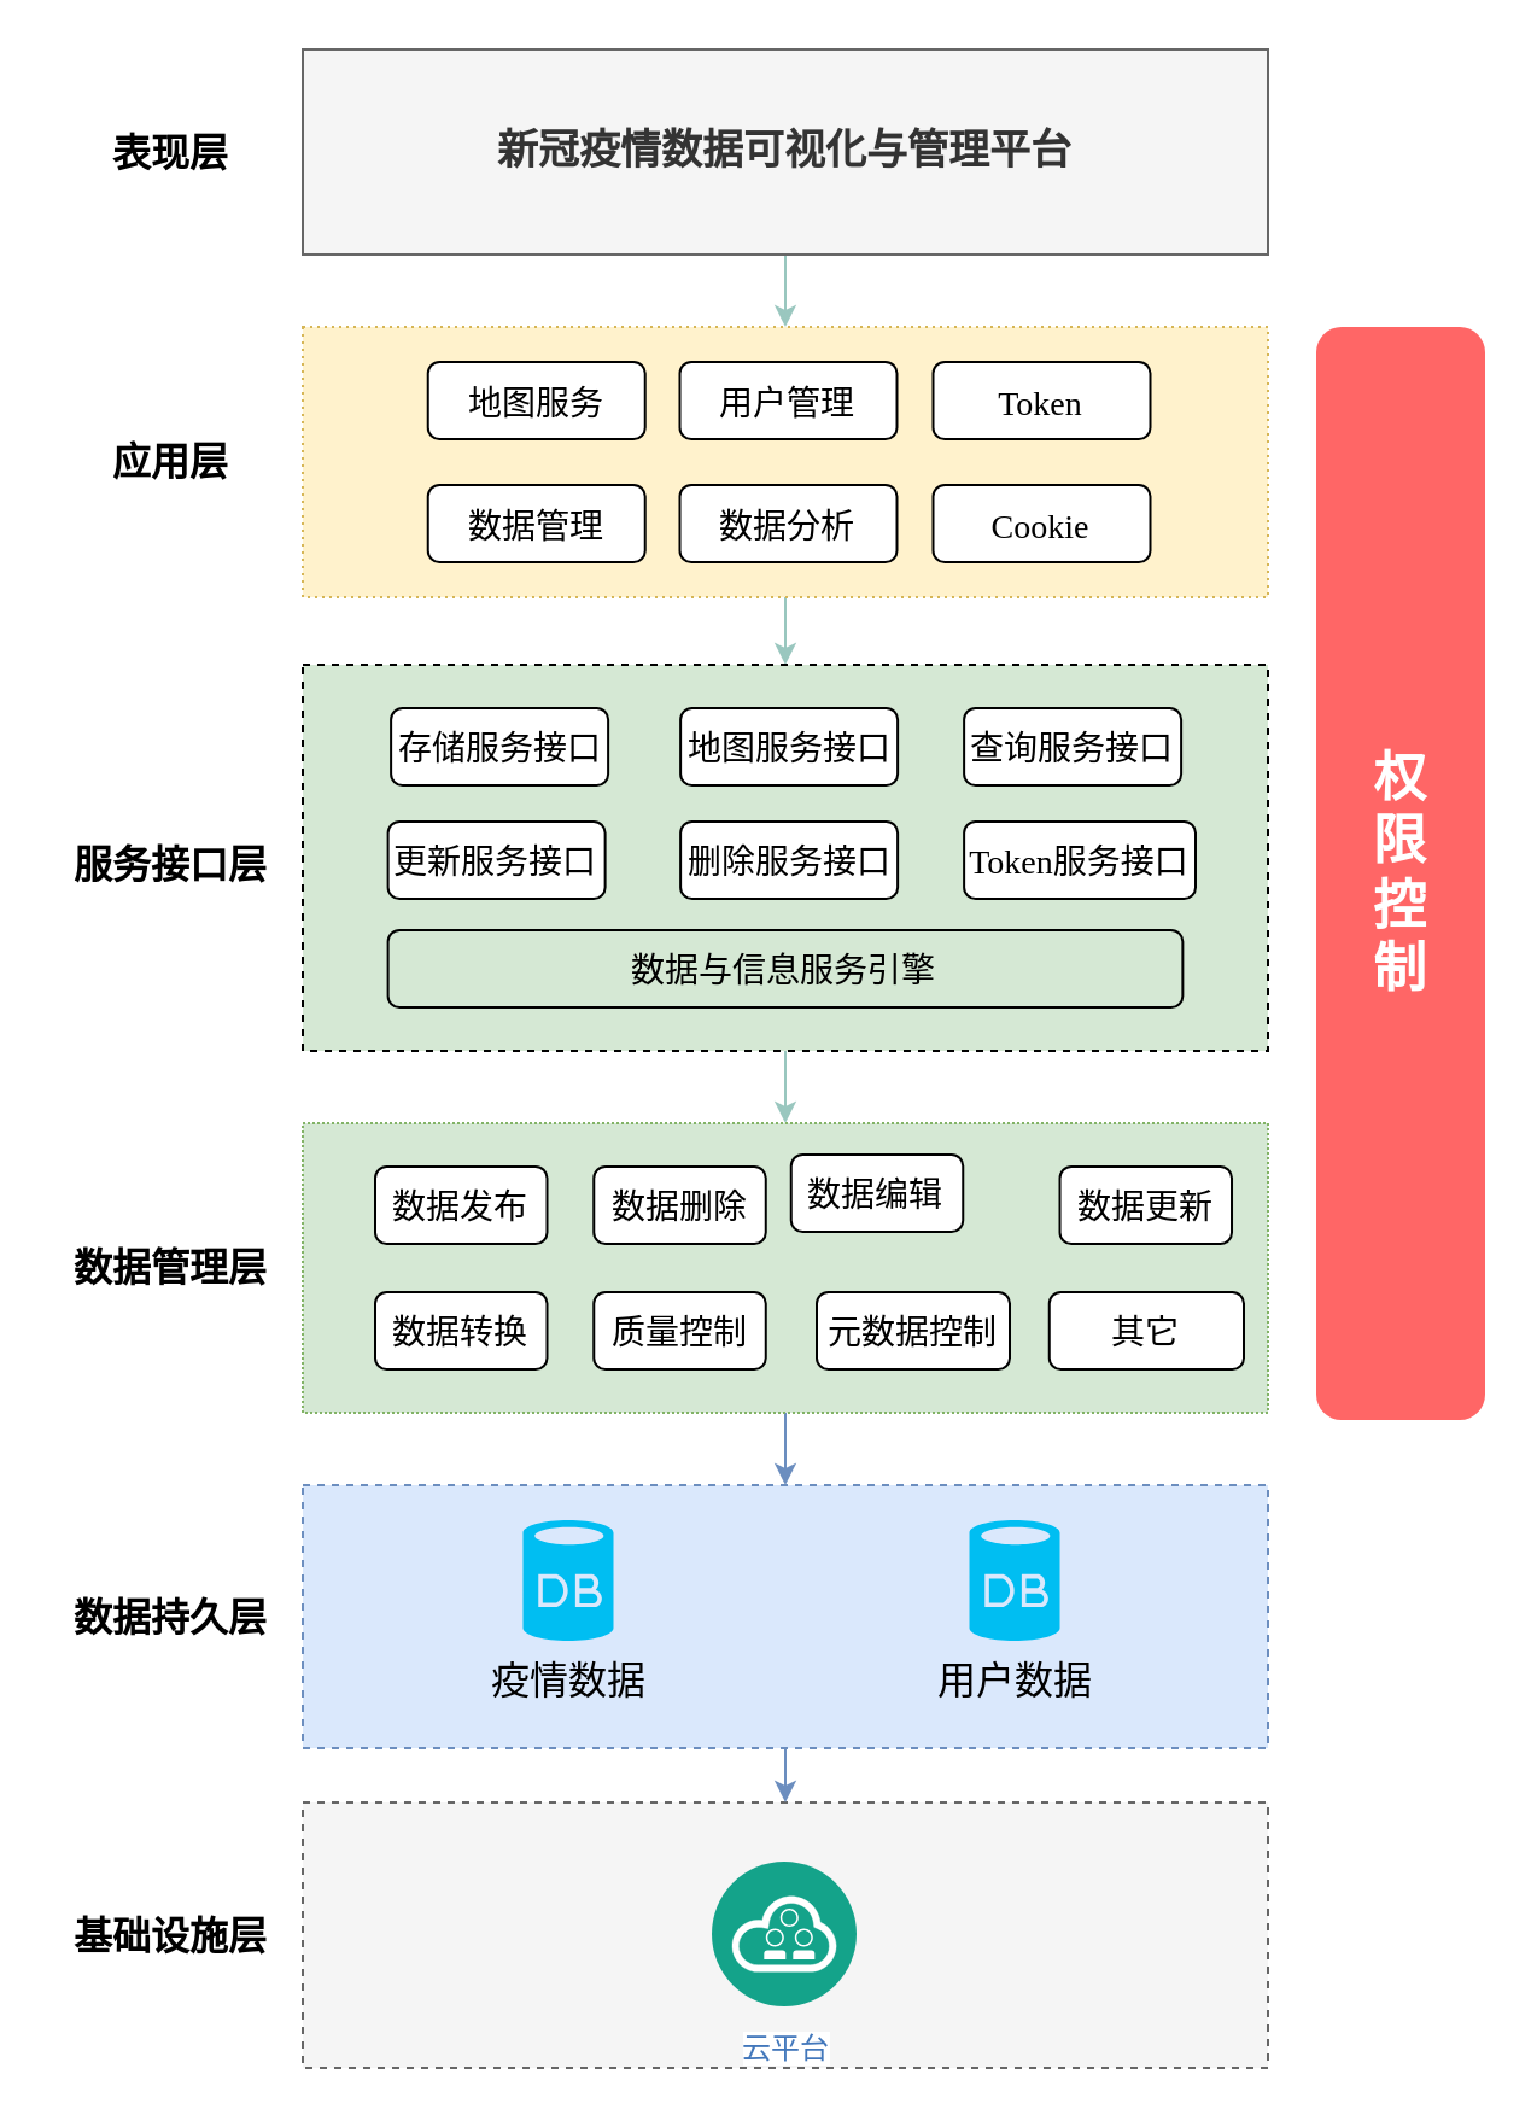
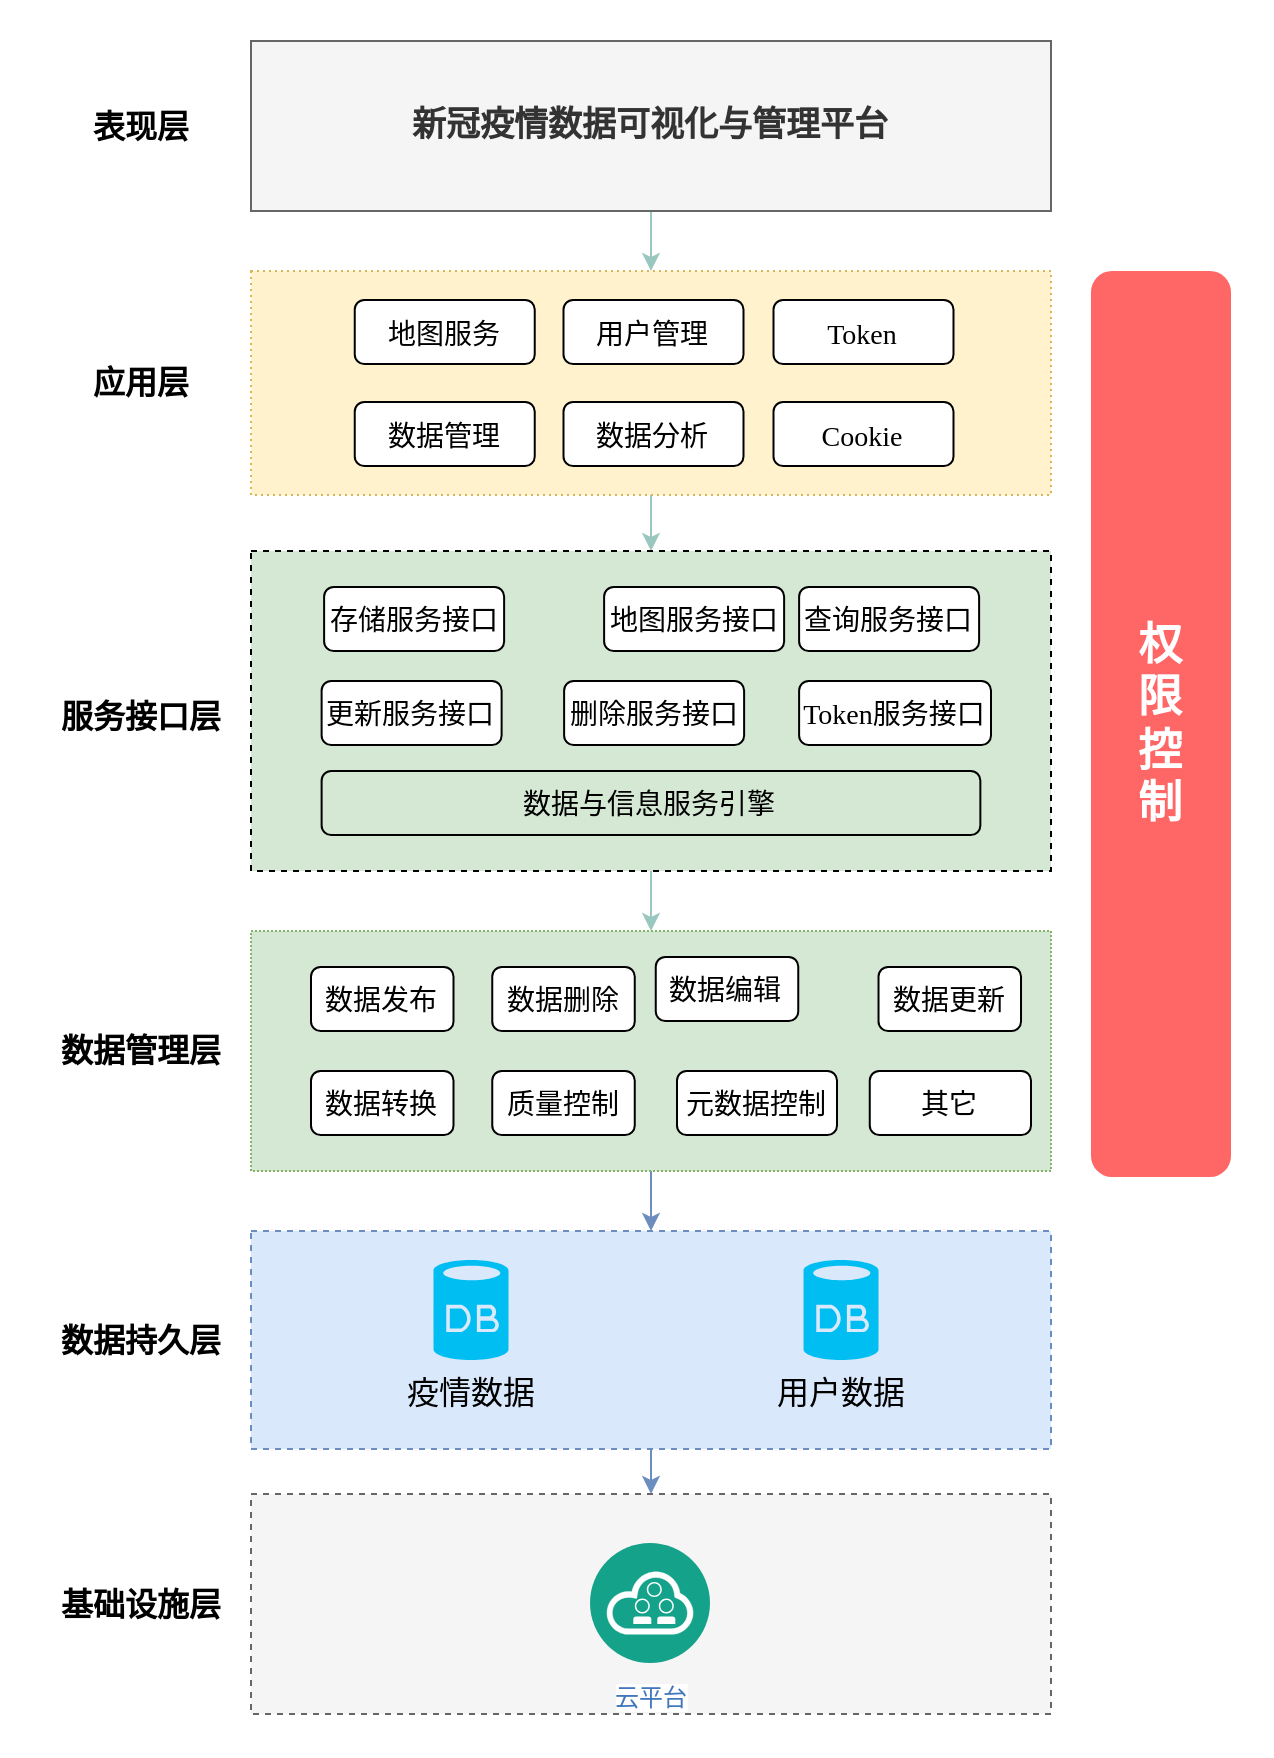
  <mxCell id="0" />
  <mxCell id="1" parent="0" />
  <mxCell id="2" style="edgeStyle=orthogonalEdgeStyle;rounded=0;orthogonalLoop=1;jettySize=auto;html=1;entryX=0.5;entryY=0;entryDx=0;entryDy=0;strokeColor=#9AC7BF;fontFamily=Garamond;fontSize=16;" parent="1" source="3" target="5" edge="1"><mxGeometry relative="1" as="geometry" /></mxCell>
  <mxCell id="3" value="&lt;font style=&quot;font-size: 17px&quot;&gt;&lt;b&gt;新冠疫情数据可视化与管理平台&lt;/b&gt;&lt;/font&gt;" style="rounded=0;whiteSpace=wrap;html=1;fillColor=#f5f5f5;strokeColor=#666666;fontColor=#333333;" parent="1" vertex="1"><mxGeometry x="125" y="20" width="400" height="85" as="geometry" /></mxCell>
  <mxCell id="4" style="edgeStyle=orthogonalEdgeStyle;rounded=0;orthogonalLoop=1;jettySize=auto;html=1;entryX=0.5;entryY=0;entryDx=0;entryDy=0;strokeColor=#9AC7BF;fontFamily=Garamond;fontSize=16;" parent="1" source="5" target="7" edge="1"><mxGeometry relative="1" as="geometry" /></mxCell>
  <mxCell id="5" value="" style="rounded=0;whiteSpace=wrap;html=1;fillColor=#fff2cc;strokeColor=#d6b656;dashed=1;dashPattern=1 2;" parent="1" vertex="1"><mxGeometry x="125" y="135" width="400" height="112" as="geometry" /></mxCell>
  <mxCell id="6" style="edgeStyle=orthogonalEdgeStyle;rounded=0;orthogonalLoop=1;jettySize=auto;html=1;fontFamily=Garamond;fontSize=16;strokeColor=#9AC7BF;" parent="1" source="7" target="9" edge="1"><mxGeometry relative="1" as="geometry" /></mxCell>
  <mxCell id="7" value="" style="rounded=0;whiteSpace=wrap;html=1;fillColor=#D5E8D4;strokeColor=#000000;dashed=1;" parent="1" vertex="1"><mxGeometry x="125" y="275" width="400" height="160" as="geometry" /></mxCell>
  <mxCell id="8" style="edgeStyle=orthogonalEdgeStyle;rounded=0;orthogonalLoop=1;jettySize=auto;html=1;entryX=0.5;entryY=0;entryDx=0;entryDy=0;fontFamily=Garamond;fontSize=16;fillColor=#dae8fc;strokeColor=#6c8ebf;" parent="1" source="9" target="10" edge="1"><mxGeometry relative="1" as="geometry" /></mxCell>
  <mxCell id="9" value="" style="rounded=0;whiteSpace=wrap;html=1;dashed=1;dashPattern=1 1;fillColor=#d5e8d4;strokeColor=#82b366;" parent="1" vertex="1"><mxGeometry x="125" y="465" width="400" height="120" as="geometry" /></mxCell>
  <mxCell id="10" value="" style="rounded=0;whiteSpace=wrap;html=1;dashed=1;fillColor=#dae8fc;strokeColor=#6c8ebf;" parent="1" vertex="1"><mxGeometry x="125" y="615" width="400" height="109" as="geometry" /></mxCell>
  <mxCell id="11" value="" style="rounded=0;whiteSpace=wrap;html=1;fillColor=#f5f5f5;strokeColor=#666666;fontColor=#333333;dashed=1;" parent="1" vertex="1"><mxGeometry x="125" y="746.5" width="400" height="110" as="geometry" /></mxCell>
  <mxCell id="12" value="表现层" style="text;html=1;align=center;verticalAlign=middle;resizable=0;points=[];autosize=1;fontSize=16;fontFamily=Garamond;horizontal=1;fontStyle=1" parent="1" vertex="1"><mxGeometry x="40" y="52.5" width="60" height="20" as="geometry" /></mxCell>
  <mxCell id="13" value="应用层" style="text;html=1;align=center;verticalAlign=middle;resizable=0;points=[];autosize=1;fontSize=16;fontFamily=Garamond;horizontal=1;fontStyle=1" parent="1" vertex="1"><mxGeometry x="40" y="180.5" width="60" height="20" as="geometry" /></mxCell>
  <mxCell id="14" value="服务接口层" style="text;html=1;align=center;verticalAlign=middle;resizable=0;points=[];autosize=1;fontSize=16;fontFamily=Garamond;horizontal=1;fontStyle=1" parent="1" vertex="1"><mxGeometry x="20" y="348" width="100" height="20" as="geometry" /></mxCell>
  <mxCell id="15" value="数据管理层" style="text;html=1;align=center;verticalAlign=middle;resizable=0;points=[];autosize=1;fontSize=16;fontFamily=Garamond;horizontal=1;fontStyle=1" parent="1" vertex="1"><mxGeometry x="20" y="515" width="100" height="20" as="geometry" /></mxCell>
  <mxCell id="16" value="数据持久层" style="text;html=1;align=center;verticalAlign=middle;resizable=0;points=[];autosize=1;fontSize=16;fontFamily=Garamond;horizontal=1;fontStyle=1" parent="1" vertex="1"><mxGeometry x="20" y="659.5" width="100" height="20" as="geometry" /></mxCell>
  <mxCell id="17" value="基础设施层" style="text;html=1;align=center;verticalAlign=middle;resizable=0;points=[];autosize=1;fontSize=16;fontFamily=Garamond;horizontal=1;fontStyle=1" parent="1" vertex="1"><mxGeometry x="20" y="791.5" width="100" height="20" as="geometry" /></mxCell>
  <mxCell id="18" value="疫情数据" style="verticalLabelPosition=bottom;html=1;verticalAlign=top;align=center;strokeColor=none;fillColor=#00BEF2;shape=mxgraph.azure.database;fontFamily=Garamond;fontSize=16;" parent="1" vertex="1"><mxGeometry x="216.25" y="629.5" width="37.5" height="50" as="geometry" /></mxCell>
  <mxCell id="19" value="云平台" style="aspect=fixed;perimeter=ellipsePerimeter;html=1;align=center;shadow=0;dashed=0;fontColor=#4277BB;labelBackgroundColor=#ffffff;fontSize=12;spacingTop=3;image;image=img/lib/ibm/management/cloud_management.svg;" parent="1" vertex="1"><mxGeometry x="295" y="771.5" width="60" height="60" as="geometry" /></mxCell>
  <mxCell id="20" value="用户数据" style="verticalLabelPosition=bottom;html=1;verticalAlign=top;align=center;strokeColor=none;fillColor=#00BEF2;shape=mxgraph.azure.database;fontFamily=Garamond;fontSize=16;" parent="1" vertex="1"><mxGeometry x="401.26" y="629.5" width="37.5" height="50" as="geometry" /></mxCell>
  <mxCell id="21" value="" style="endArrow=classic;html=1;fontFamily=Garamond;fontSize=16;exitX=0.5;exitY=1;exitDx=0;exitDy=0;entryX=0.5;entryY=0;entryDx=0;entryDy=0;fillColor=#dae8fc;strokeColor=#6c8ebf;" parent="1" source="10" target="11" edge="1"><mxGeometry width="50" height="50" relative="1" as="geometry"><mxPoint x="305" y="746.5" as="sourcePoint" /><mxPoint x="355" y="696.5" as="targetPoint" /></mxGeometry></mxCell>
  <mxCell id="22" value="&lt;font style=&quot;font-size: 14px&quot;&gt;数据发布&lt;/font&gt;" style="rounded=1;whiteSpace=wrap;html=1;fontFamily=Garamond;fontSize=16;" parent="1" vertex="1"><mxGeometry x="155" y="483" width="71.25" height="32" as="geometry" /></mxCell>
  <mxCell id="23" value="&lt;font style=&quot;font-size: 14px&quot;&gt;数据删除&lt;/font&gt;" style="rounded=1;whiteSpace=wrap;html=1;fontFamily=Garamond;fontSize=16;" parent="1" vertex="1"><mxGeometry x="245.63" y="483" width="71.25" height="32" as="geometry" /></mxCell>
  <mxCell id="24" value="&lt;font style=&quot;font-size: 14px&quot;&gt;数据编辑&lt;/font&gt;" style="rounded=1;whiteSpace=wrap;html=1;fontFamily=Garamond;fontSize=16;" parent="1" vertex="1"><mxGeometry x="327.38" y="478" width="71.25" height="32" as="geometry" /></mxCell>
  <mxCell id="25" value="&lt;font style=&quot;font-size: 14px&quot;&gt;数据更新&lt;/font&gt;" style="rounded=1;whiteSpace=wrap;html=1;fontFamily=Garamond;fontSize=16;" parent="1" vertex="1"><mxGeometry x="438.76" y="483" width="71.25" height="32" as="geometry" /></mxCell>
  <mxCell id="26" value="&lt;font style=&quot;font-size: 14px&quot;&gt;数据转换&lt;/font&gt;" style="rounded=1;whiteSpace=wrap;html=1;fontFamily=Garamond;fontSize=16;" parent="1" vertex="1"><mxGeometry x="155" y="535" width="71.25" height="32" as="geometry" /></mxCell>
  <mxCell id="27" value="&lt;span style=&quot;font-size: 14px&quot;&gt;质量控制&lt;/span&gt;" style="rounded=1;whiteSpace=wrap;html=1;fontFamily=Garamond;fontSize=16;" parent="1" vertex="1"><mxGeometry x="245.63" y="535" width="71.25" height="32" as="geometry" /></mxCell>
  <mxCell id="28" value="&lt;span style=&quot;font-size: 14px&quot;&gt;元数据控制&lt;/span&gt;" style="rounded=1;whiteSpace=wrap;html=1;fontFamily=Garamond;fontSize=16;" parent="1" vertex="1"><mxGeometry x="338" y="535" width="80" height="32" as="geometry" /></mxCell>
  <mxCell id="29" value="&lt;span style=&quot;font-size: 14px&quot;&gt;其它&lt;/span&gt;" style="rounded=1;whiteSpace=wrap;html=1;fontFamily=Garamond;fontSize=16;" parent="1" vertex="1"><mxGeometry x="434.38" y="535" width="80.62" height="32" as="geometry" /></mxCell>
  <mxCell id="30" value="&lt;font style=&quot;font-size: 14px&quot;&gt;存储服务接口&lt;/font&gt;" style="rounded=1;whiteSpace=wrap;html=1;fontFamily=Garamond;fontSize=16;" parent="1" vertex="1"><mxGeometry x="161.56" y="293" width="90" height="32" as="geometry" /></mxCell>
- <mxCell id="31" value="&lt;font style=&quot;font-size: 14px&quot;&gt;地图服务接口&lt;/font&gt;" style="rounded=1;whiteSpace=wrap;html=1;fontFamily=Garamond;fontSize=16;" parent="1" vertex="1"><mxGeometry x="281.56" y="293" width="90" height="32" as="geometry" /></mxCell>
+ <mxCell id="31" value="&lt;font style=&quot;font-size: 14px&quot;&gt;地图服务接口&lt;/font&gt;" style="rounded=1;whiteSpace=wrap;html=1;fontFamily=Garamond;fontSize=16;" parent="1" vertex="1"><mxGeometry x="301.56" y="293" width="90" height="32" as="geometry" /></mxCell>
  <mxCell id="32" value="&lt;span style=&quot;font-size: 14px&quot;&gt;查询服务接口&lt;/span&gt;" style="rounded=1;whiteSpace=wrap;html=1;fontFamily=Garamond;fontSize=16;" parent="1" vertex="1"><mxGeometry x="399.06" y="293" width="90" height="32" as="geometry" /></mxCell>
  <mxCell id="33" value="&lt;span style=&quot;font-size: 14px&quot;&gt;Token服务接口&lt;/span&gt;" style="rounded=1;whiteSpace=wrap;html=1;fontFamily=Garamond;fontSize=16;" parent="1" vertex="1"><mxGeometry x="399.06" y="340" width="95.94" height="32" as="geometry" /></mxCell>
  <mxCell id="34" value="&lt;font style=&quot;font-size: 14px&quot;&gt;删除服务接口&lt;/font&gt;" style="rounded=1;whiteSpace=wrap;html=1;fontFamily=Garamond;fontSize=16;" parent="1" vertex="1"><mxGeometry x="281.56" y="340" width="90" height="32" as="geometry" /></mxCell>
  <mxCell id="35" value="&lt;font style=&quot;font-size: 14px&quot;&gt;更新服务接口&lt;/font&gt;" style="rounded=1;whiteSpace=wrap;html=1;fontFamily=Garamond;fontSize=16;" parent="1" vertex="1"><mxGeometry x="160.31" y="340" width="90" height="32" as="geometry" /></mxCell>
  <mxCell id="36" value="&lt;font style=&quot;font-size: 14px&quot;&gt;数据与信息服务引擎&lt;/font&gt;" style="rounded=1;whiteSpace=wrap;html=1;fontFamily=Garamond;fontSize=16;fillColor=#d5e8d4;" parent="1" vertex="1"><mxGeometry x="160.31" y="385" width="329.37" height="32" as="geometry" /></mxCell>
  <mxCell id="37" value="&lt;font style=&quot;font-size: 14px&quot;&gt;地图服务&lt;/font&gt;" style="rounded=1;whiteSpace=wrap;html=1;fontFamily=Garamond;fontSize=16;" parent="1" vertex="1"><mxGeometry x="176.87" y="149.5" width="90" height="32" as="geometry" /></mxCell>
  <mxCell id="38" value="&lt;font style=&quot;font-size: 14px&quot;&gt;数据管理&lt;/font&gt;" style="rounded=1;whiteSpace=wrap;html=1;fontFamily=Garamond;fontSize=16;" parent="1" vertex="1"><mxGeometry x="176.87" y="200.5" width="90" height="32" as="geometry" /></mxCell>
  <mxCell id="39" value="&lt;span style=&quot;font-size: 14px&quot;&gt;用户管理&lt;/span&gt;" style="rounded=1;whiteSpace=wrap;html=1;fontFamily=Garamond;fontSize=16;" parent="1" vertex="1"><mxGeometry x="281.25" y="149.5" width="90" height="32" as="geometry" /></mxCell>
  <mxCell id="40" value="&lt;span style=&quot;font-size: 14px&quot;&gt;数据分析&lt;/span&gt;" style="rounded=1;whiteSpace=wrap;html=1;fontFamily=Garamond;fontSize=16;" parent="1" vertex="1"><mxGeometry x="281.25" y="200.5" width="90" height="32" as="geometry" /></mxCell>
  <mxCell id="41" value="&lt;font style=&quot;font-size: 22px&quot;&gt;&lt;b&gt;权&lt;br&gt;限&lt;br&gt;控&lt;br&gt;制&lt;/b&gt;&lt;/font&gt;" style="rounded=1;whiteSpace=wrap;html=1;dashed=1;strokeColor=none;fillColor=#FF6666;fontFamily=Garamond;fontSize=16;fontColor=#ffffff;" parent="1" vertex="1"><mxGeometry x="545" y="135" width="70" height="453" as="geometry" /></mxCell>
  <mxCell id="42" value="&lt;span style=&quot;font-size: 14px&quot;&gt;Cookie&lt;/span&gt;" style="rounded=1;whiteSpace=wrap;html=1;fontFamily=Garamond;fontSize=16;" parent="1" vertex="1"><mxGeometry x="386.25" y="200.5" width="90" height="32" as="geometry" /></mxCell>
  <mxCell id="43" value="&lt;span style=&quot;font-size: 14px&quot;&gt;Token&lt;/span&gt;" style="rounded=1;whiteSpace=wrap;html=1;fontFamily=Garamond;fontSize=16;" parent="1" vertex="1"><mxGeometry x="386.25" y="149.5" width="90" height="32" as="geometry" /></mxCell>
